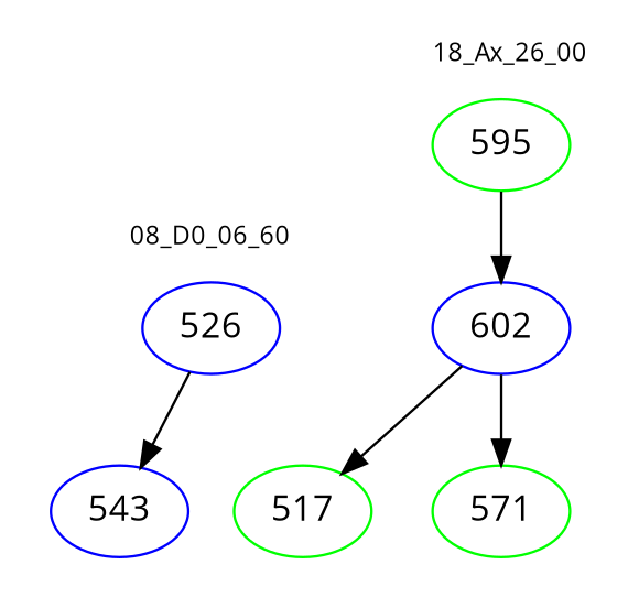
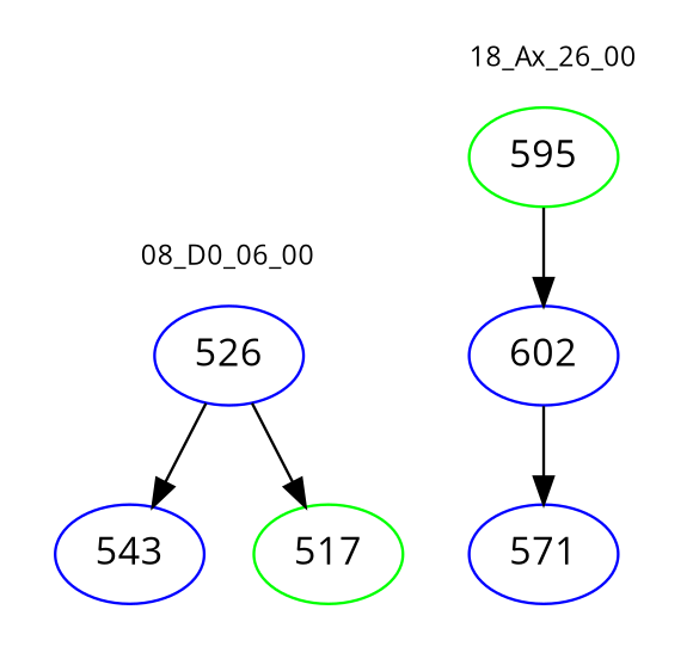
  digraph {
    fontname="Open Sans"
    node [color=blue fontname="Open Sans"]
    edge [color=black fontname="Open Sans"]
    n1 [label=602]
-   n2 [color=green label=571]
+   n2 [label=571]
    n3 [color=green label=595]
    n4 [label=526]
    n5 [color=green label=517]
    n6 [label=543]
    subgraph cluster_1 {
      color=white
      fontsize=10
      label="18_Ax_26_00"
      n1
      n2
      n3
    }
    subgraph cluster_2 {
      color=white
      fontsize=10
-     label="08_D0_06_60"
+     label="08_D0_06_00"
      n4
      n5
      n6
    }
    n1 -> n2
    n3 -> n1
-   n1 -> n5
+   n4 -> n5
    n4 -> n6
  }
